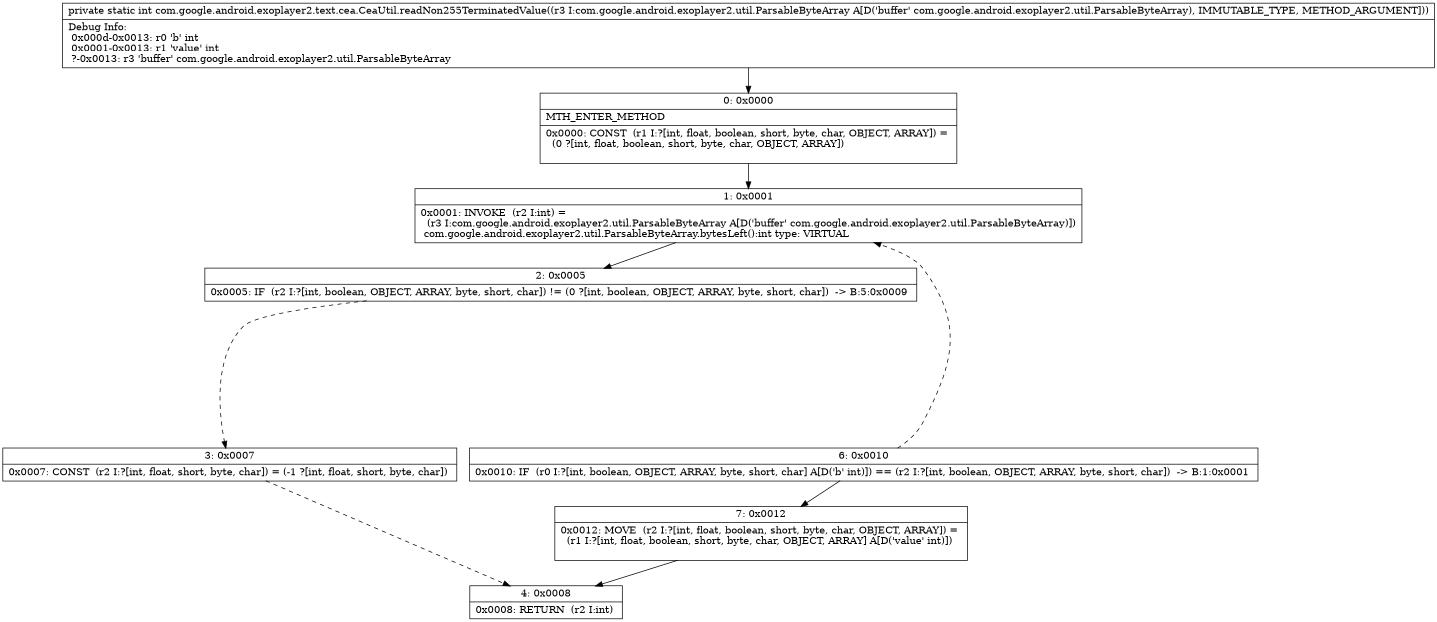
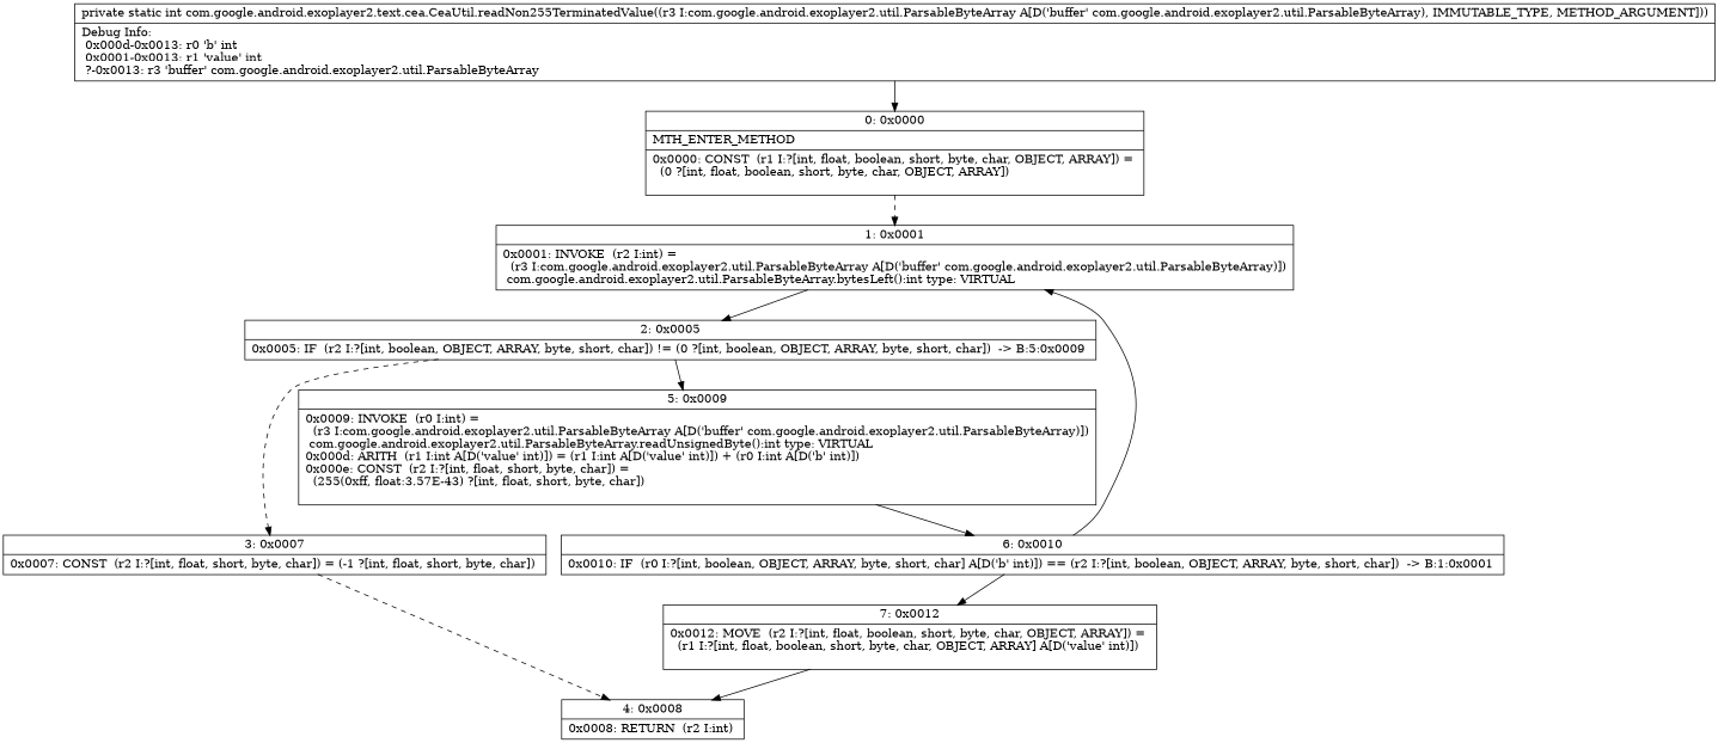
  digraph {
    node [shape=record]
    n1 [label="{0\:\ 0x0000|MTH_ENTER_METHOD\l|0x0000: CONST  (r1 I:?[int, float, boolean, short, byte, char, OBJECT, ARRAY]) = \l  (0 ?[int, float, boolean, short, byte, char, OBJECT, ARRAY])\l \l}"]
    n2 [label="{1\:\ 0x0001|0x0001: INVOKE  (r2 I:int) = \l  (r3 I:com.google.android.exoplayer2.util.ParsableByteArray A[D('buffer' com.google.android.exoplayer2.util.ParsableByteArray)])\l com.google.android.exoplayer2.util.ParsableByteArray.bytesLeft():int type: VIRTUAL \l}"]
    n3 [label="{2\:\ 0x0005|0x0005: IF  (r2 I:?[int, boolean, OBJECT, ARRAY, byte, short, char]) != (0 ?[int, boolean, OBJECT, ARRAY, byte, short, char])  \-\> B:5:0x0009 \l}"]
    n4 [label="{3\:\ 0x0007|0x0007: CONST  (r2 I:?[int, float, short, byte, char]) = (\-1 ?[int, float, short, byte, char]) \l}"]
+   n5 [label="{5\:\ 0x0009|0x0009: INVOKE  (r0 I:int) = \l  (r3 I:com.google.android.exoplayer2.util.ParsableByteArray A[D('buffer' com.google.android.exoplayer2.util.ParsableByteArray)])\l com.google.android.exoplayer2.util.ParsableByteArray.readUnsignedByte():int type: VIRTUAL \l0x000d: ARITH  (r1 I:int A[D('value' int)]) = (r1 I:int A[D('value' int)]) + (r0 I:int A[D('b' int)]) \l0x000e: CONST  (r2 I:?[int, float, short, byte, char]) = \l  (255(0xff, float:3.57E\-43) ?[int, float, short, byte, char])\l \l}"]
    n6 [label="{4\:\ 0x0008|0x0008: RETURN  (r2 I:int) \l}"]
    n7 [label="{6\:\ 0x0010|0x0010: IF  (r0 I:?[int, boolean, OBJECT, ARRAY, byte, short, char] A[D('b' int)]) == (r2 I:?[int, boolean, OBJECT, ARRAY, byte, short, char])  \-\> B:1:0x0001 \l}"]
    n8 [label="{7\:\ 0x0012|0x0012: MOVE  (r2 I:?[int, float, boolean, short, byte, char, OBJECT, ARRAY]) = \l  (r1 I:?[int, float, boolean, short, byte, char, OBJECT, ARRAY] A[D('value' int)])\l \l}"]
    n9 [label="{private static int com.google.android.exoplayer2.text.cea.CeaUtil.readNon255TerminatedValue((r3 I:com.google.android.exoplayer2.util.ParsableByteArray A[D('buffer' com.google.android.exoplayer2.util.ParsableByteArray), IMMUTABLE_TYPE, METHOD_ARGUMENT]))  | Debug Info:\l  0x000d\-0x0013: r0 'b' int\l  0x0001\-0x0013: r1 'value' int\l  ?\-0x0013: r3 'buffer' com.google.android.exoplayer2.util.ParsableByteArray\l}"]
-   n1 -> n2
+   n1 -> n2 [style=dashed]
    n2 -> n3
    n3 -> n4 [style=dashed]
+   n3 -> n5
    n4 -> n6 [style=dashed]
-   n7 -> n2 [style=dashed]
+   n5 -> n7
+   n7 -> n2
    n7 -> n8 [style=solid]
    n8 -> n6
    n9 -> n1
  }
